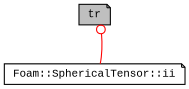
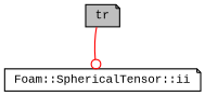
  digraph {
    rankdir=TB
    fontname="Liberation Mono"
    node [color=black fontname="Liberation Mono" fontsize=10 shape=note]
    n1 [fillcolor=grey75 fontcolor=black height=0.2 label=tr style=filled width=0.4]
    n2 [height=0.2 label="Foam::SphericalTensor::ii" width=0.4]
-   n2 -> n1 [color=red fontname="Liberation Mono" fontsize=10 labelfontname=Helvetica labelfontsize=10 style=solid arrowhead=odot]
+   n1 -> n2 [color=red fontname="Liberation Mono" fontsize=10 labelfontname=Helvetica labelfontsize=10 style=solid arrowhead=odot]
  }
